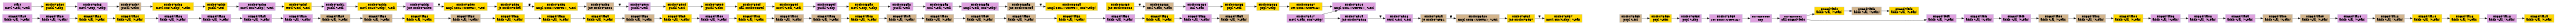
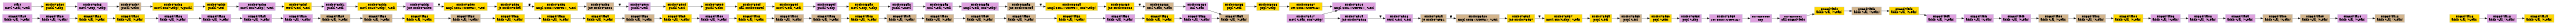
  digraph {
    rankdir=LR
    node [color=lightsteelblue fillcolor=gold shape=rectangle style=filled]
    edge [color="#000000"]
    n1 [color=lightgrey fillcolor=plum label="start\nmovl %edi, %edi"]
    n2 [label="0x4b473dc4\npushl %ebp"]
    n3 [fillcolor=plum label="0x4b473dc5\nmovl %esp, %ebp"]
    n4 [fillcolor=tan label="0x4b473dc7\npushl %ebx"]
-   n5 [label="0x4b473dc8\nmovl 0x8(%ebp), %ebx"]
+   n5 [label="0x4b473dc8\nmovl 0x8(%ebp), %pushl"]
    n6 [label="0x4b473dcb\npushl %esi"]
    n7 [fillcolor=plum label="0x4b473dcc\nmovl 0xc(%ebp), %esi"]
    n8 [label="0x4b473dcf\ntestl %esi, %esi"]
    n9 [fillcolor=plum label="0x4b473dd1\npushl %edi"]
    n10 [label="0x4b473dd2\nmovl 0x10(%ebp), %edi"]
    n11 [fillcolor=plum label="0x4b473dd5\njne 0x4b473de0"]
    n12 [label="0x4b473de0\ncmpl $0x1<UINT8>, %esi"]
    n13 [label="0x4b473de3\nje 0x4b473dea"]
    n14 [label="0x4b473de5\ncmpl $0x2<UINT8>, %esi"]
    n15 [fillcolor=tan label="0x4b473de8\njne 0x4b473e0c"]
    n16 [fillcolor=plum label="0x4b473e0c\npushl %edi"]
    n17 [label="0x4b473e0d\npushl %esi"]
    n18 [label="0x4b473e0e\npushl %ebx"]
    n19 [label="0x4b473e0f\ncall 0x4b44839d"]
    n20 [label="0x4b44839d\nmovl %edi, %edi"]
    n21 [fillcolor=plum label="0x4b44839f\npushl %ebp"]
    n22 [label="0x4b4483a0\nmovl %esp, %ebp"]
-   n23 [fillcolor=plum label="0x4b4483a2\npushl %edi"]
+   n23 [fillcolor=plum label="0x4b4483a2\npushl %movl"]
    n24 [fillcolor=plum label="0x4b4483a3\nxorl %edi, %edi"]
    n25 [fillcolor=plum label="0x4b4483a5\ncmpl %edi, 0xc(%ebp)"]
    n26 [fillcolor=tan label="0x4b4483a8\njne 0x4b44848a"]
    n27 [label="0x4b44848a\ncmpl $0x1<UINT8>, 0xc(%ebp)"]
    n28 [label="0x4b44848e\njne 0x4b448482"]
    n29 [fillcolor=tan label="0x4b448482\nxorl %eax, %eax"]
    n30 [fillcolor=plum label="0x4b448484\nincl %eax"]
    n31 [label="0x4b448485\npopl %edi"]
    n32 [label="0x4b448486\npopl %ebp"]
    n33 [label="0x4b448487\nret $0xc<UINT16>"]
    n34 [fillcolor=plum label="0x4b473e14\ncmpl $0x1<UINT8>, %esi"]
    n35 [fillcolor=plum label="0x4b473e17\nmovl %eax, 0xc(%ebp)"]
    n36 [fillcolor=plum label="0x4b473e1a\njne 0x4b473e28"]
    n37 [fillcolor=plum label="0x4b473e28\ntestl %esi, %esi"]
    n38 [fillcolor=tan label="0x4b473e2a\nje 0x4b473e31"]
    n39 [fillcolor=tan label="0x4b483e2c\ncmpl $0x3<UINT8>, %esi"]
    n40 [label="0x4b473e2f\njne 0x4b473e57"]
    n41 [label="0x4b473e57\nmovl 0xc(%ebp), %eax"]
+   n42 [label="0x4b473e5a\npopl %edi"]
    n43 [fillcolor=tan label="0x4b473e5b\npopl %esi"]
    n44 [label="0x4b473e5c\npopl %ebx"]
    n45 [fillcolor=plum label="0x4b473e5d\npopl %ebp"]
    n46 [fillcolor=plum label="0x4b473e5e\nret $0xc<UINT16>"]
    n47 [fillcolor=plum label="0x7c8000c0\nnop "]
    n48 [fillcolor=plum label="0x7c8000c1\ncall 0x63d7f9f4"]
    n49 [label="0x63d7f9f4\naddb %al, (%eax)"]
    n50 [fillcolor=tan label="0x63d7f9f6\naddb %al, (%eax)"]
    n51 [label="0x63d7f9f8\naddb %al, (%eax)"]
    n52 [fillcolor=plum label="0x63d7f9fa\naddb %al, (%eax)"]
    n53 [fillcolor=plum label="0x63d7f9fc\naddb %al, (%eax)"]
    n54 [fillcolor=plum label="0x63d7f9fe\naddb %al, (%eax)"]
    n55 [fillcolor=tan label="0x63d7fa00\naddb %al, (%eax)"]
    n56 [fillcolor=tan label="0x63d7fa02\naddb %al, (%eax)"]
    n57 [label="0x63d7fa04\naddb %al, (%eax)"]
    n58 [fillcolor=plum label="0x63d7fa06\naddb %al, (%eax)"]
    n59 [fillcolor=plum label="0x63d7fa08\naddb %al, (%eax)"]
    n60 [fillcolor=plum label="0x63d7fa0a\naddb %al, (%eax)"]
    n61 [fillcolor=tan label="0x63d7fa0c\naddb %al, (%eax)"]
    n62 [fillcolor=tan label="0x63d7fa0e\naddb %al, (%eax)"]
    n63 [fillcolor=plum label="0x63d7fa10\naddb %al, (%eax)"]
    n64 [fillcolor=tan label="0x63d7fa12\naddb %al, (%eax)"]
-   n65 [label="0x63d7fa14\naddb %al, (%eax)"]
    n66 [label="0x63d7fa16\naddb %al, (%eax)"]
    n67 [fillcolor=plum label="0x63d7fa18\naddb %al, (%eax)"]
    n68 [label="0x63d7fa1a\naddb %al, (%eax)"]
    n69 [fillcolor=plum label="0x63d7fa1e\naddb %al, (%eax)"]
    n70 [fillcolor=plum label="0x63d7fa20\naddb %al, (%eax)"]
    n71 [label="0x63d7fa22\naddb %al, (%eax)"]
    n72 [label="0x63d7fa24\naddb %al, (%eax)"]
    n73 [fillcolor=plum label="0x63d7fa26\naddb %al, (%eax)"]
    n74 [fillcolor=plum label="0x63d7fa28\naddb %al, (%eax)"]
    n75 [fillcolor=plum label="0x63d7fa2a\naddb %al, (%eax)"]
    n76 [fillcolor=plum label="0x63d7fa2c\naddb %al, (%eax)"]
    n77 [fillcolor=tan label="0x63d7fa2e\naddb %al, (%eax)"]
    n78 [fillcolor=tan label="0x63d7fa30\naddb %al, (%eax)"]
    n79 [label="0x63d7fa32\naddb %al, (%eax)"]
    n80 [fillcolor=tan label="0x63d7fa34\naddb %al, (%eax)"]
    n81 [label="0x63d7fa36\naddb %al, (%eax)"]
    n82 [label="0x63d7fa38\naddb %al, (%eax)"]
    n83 [label="0x63d7fa3a\naddb %al, (%eax)"]
    n84 [fillcolor=tan label="0x63d7fa3c\naddb %al, (%eax)"]
    n85 [label="0x63d7fa3e\naddb %al, (%eax)"]
    n86 [fillcolor=plum label="0x63d7fa40\naddb %al, (%eax)"]
    n87 [label="0x63d7fa42\naddb %al, (%eax)"]
    n88 [fillcolor=tan label="0x63d7fa44\naddb %al, (%eax)"]
    n89 [fillcolor=tan label="0x63d7fa46\naddb %al, (%eax)"]
    n90 [label="0x63d7fa48\naddb %al, (%eax)"]
    n91 [fillcolor=tan label="0x63d7fa4a\naddb %al, (%eax)"]
    n92 [fillcolor=tan label="0x63d7fa4c\naddb %al, (%eax)"]
    n93 [fillcolor=tan label="0x63d7fa4e\naddb %al, (%eax)"]
    n94 [fillcolor=tan label="0x63d7fa50\naddb %al, (%eax)"]
    n95 [label="0x63d7fa52\naddb %al, (%eax)"]
    n96 [fillcolor=plum label="0x63d7fa54\naddb %al, (%eax)"]
    n97 [label="0x63d7fa56\naddb %al, (%eax)"]
    n98 [fillcolor=plum label="0x63d7fa58\naddb %al, (%eax)"]
    n99 [fillcolor=tan label="0x63d7fa5a\naddb %al, (%eax)"]
    n1 -> n2
    n2 -> n3
    n3 -> n4
    n4 -> n5
    n5 -> n6
    n6 -> n7
    n7 -> n8
    n8 -> n9
    n9 -> n10
    n10 -> n11
    n11 -> n12 [label=T]
    n12 -> n13
    n13 -> n14 [label=F]
    n14 -> n15
    n15 -> n16 [label=T]
    n16 -> n17
    n17 -> n18
    n18 -> n19
    n19 -> n20
    n20 -> n21
    n21 -> n22
    n22 -> n23
    n23 -> n24
    n24 -> n25
    n25 -> n26
    n26 -> n27 [label=T]
+   n27 -> n28
    n28 -> n29 [label=T]
    n29 -> n30
-   n30 -> n31
+   n30 -> n99
    n31 -> n32
    n32 -> n33
    n33 -> n34
    n35 -> n34
    n35 -> n36
    n36 -> n37 [label=T]
    n37 -> n38
    n38 -> n39 [label=F]
    n39 -> n40
    n40 -> n41 [label=T]
+   n41 -> n42
+   n42 -> n43
    n43 -> n44
    n44 -> n45
    n45 -> n46
    n46 -> n47
    n47 -> n48
    n48 -> n49
    n49 -> n50
    n50 -> n51
-   n48 -> n52
+   n51 -> n52
    n52 -> n53
    n53 -> n54
    n54 -> n55
    n55 -> n56
    n56 -> n57
    n57 -> n58
    n58 -> n59
    n59 -> n60
    n60 -> n61
    n61 -> n62
    n62 -> n63
    n63 -> n64
-   n64 -> n65
-   n65 -> n66
    n66 -> n67
    n67 -> n68
    n69 -> n70
    n70 -> n71
    n71 -> n72
    n72 -> n73
    n73 -> n74
    n74 -> n75
    n75 -> n76
    n76 -> n77
    n77 -> n78
    n78 -> n79
    n79 -> n80
    n80 -> n81
    n81 -> n82
    n82 -> n83
    n83 -> n84
    n84 -> n85
    n85 -> n86
    n86 -> n87
    n87 -> n88
    n88 -> n89
    n89 -> n90
    n90 -> n91
    n91 -> n92
    n92 -> n93
    n93 -> n94
    n94 -> n95
    n95 -> n96
    n96 -> n97
    n97 -> n98
    n98 -> n99
  }
